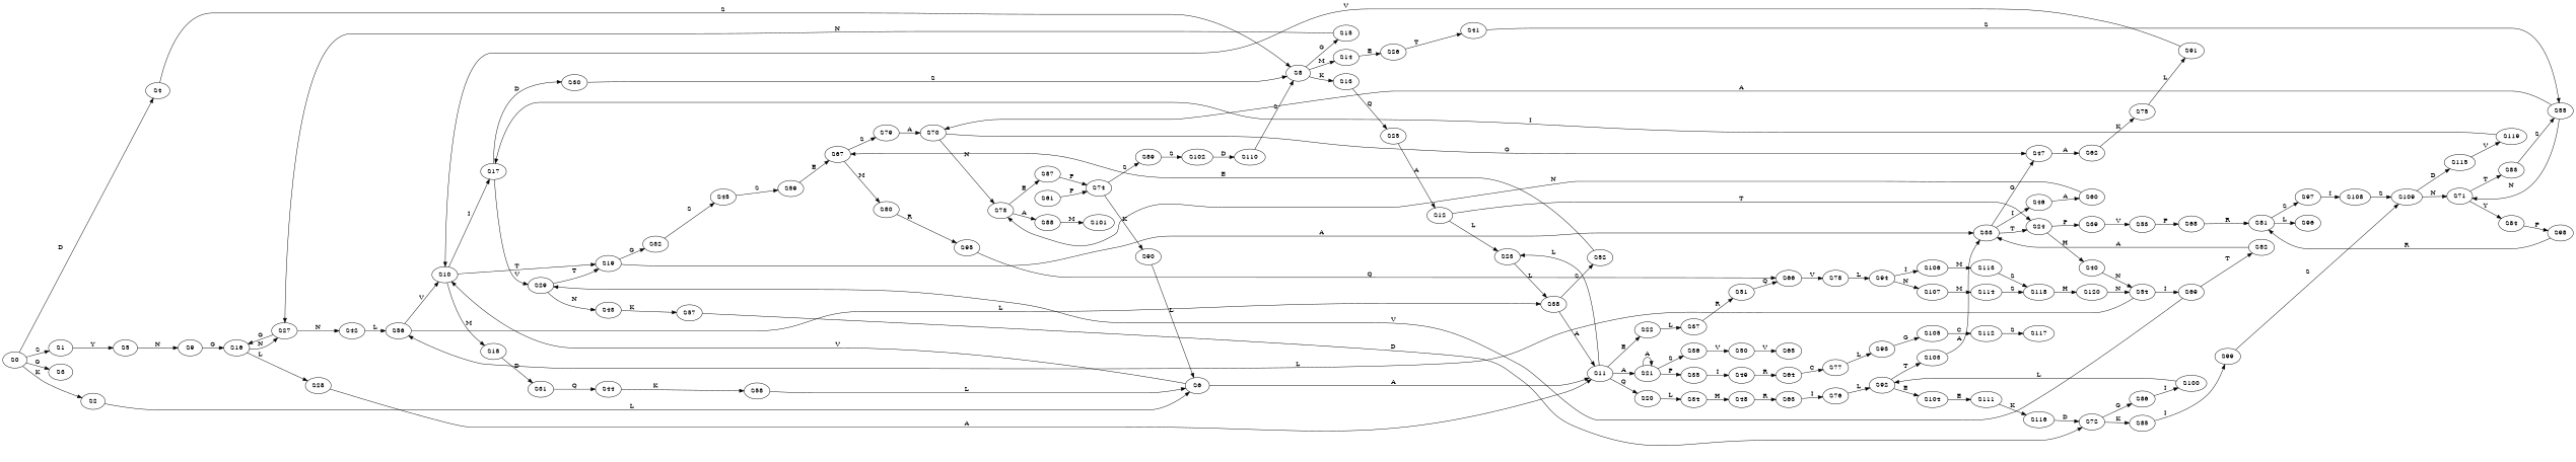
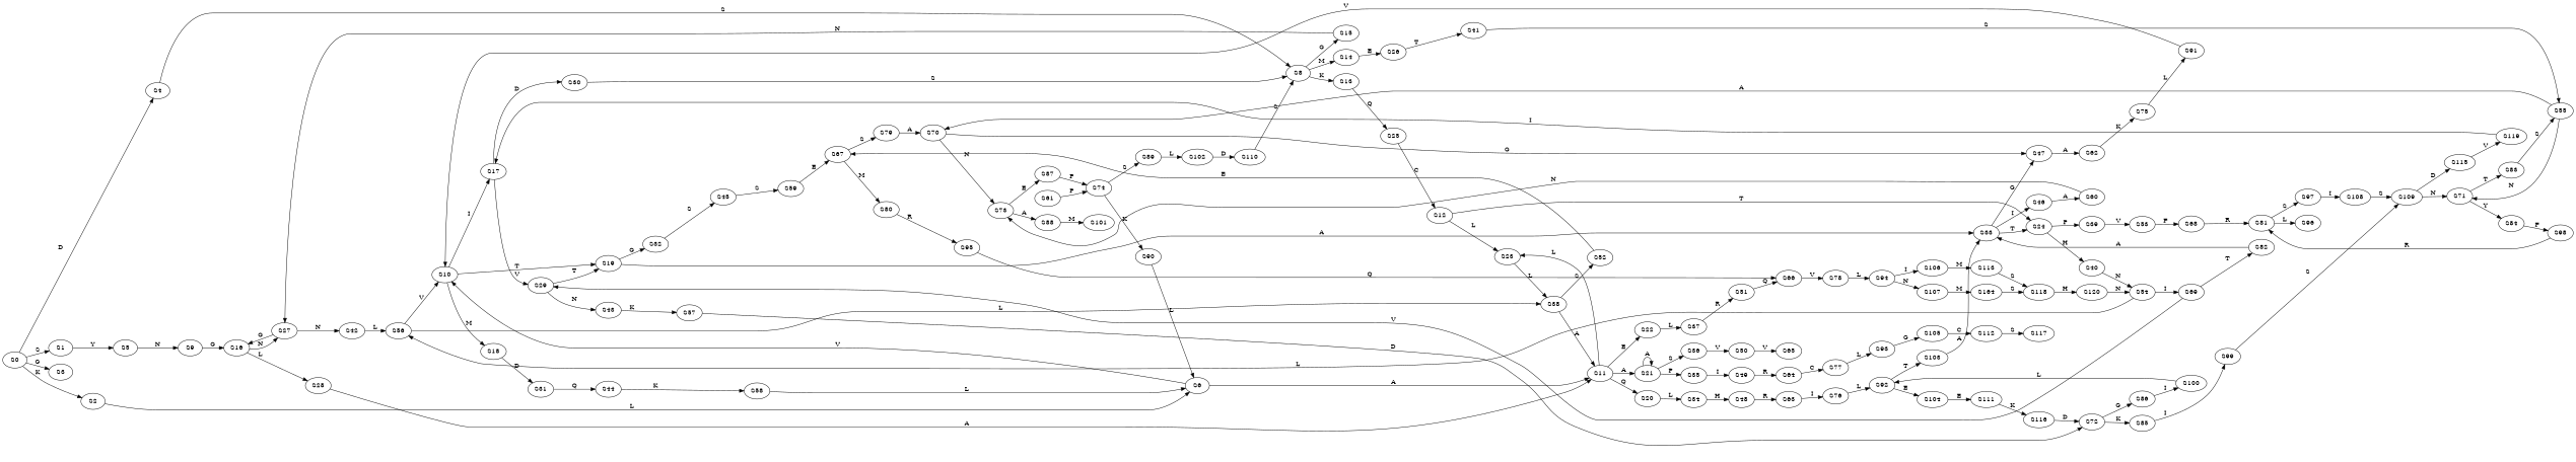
  strict digraph {
    rankdir=LR
    S0
    S1
    S2
    S3
    S4
    S5
    S6
    S8
    S9
    S10
    S11
    S13
    S14
    S15
    S16
    S17
    S18
    S19
    S20
    S21
    S22
    S23
    S12
    S24
    S25
    S26
    S27
    S28
    S29
    S30
    S31
    S32
    S33
    S34
    S35
    S36
    S37
    S38
    S39
    S40
    S41
    S42
    S43
    S44
    S45
    S46
    S47
    S48
    S49
    S50
    S51
    S52
    S53
    S54
    S55
    S56
    S57
    S58
    S59
    S60
    S62
    S63
    S64
    S65
    S66
    S67
    S68
    S69
    S70
    S71
    S72
    S73
    S61
    S74
    S75
    S76
    S77
    S78
    S79
    S80
    S81
    S82
    S83
    S84
    S85
    S86
    S87
    S88
    S89
    S90
    S91
    S92
    S93
    S94
    S95
    S96
    S97
    S98
    S99
    S100
    S101
    S102
    S103
    S104
    S105
    S106
    S107
    S108
    S109
    S110
    S111
    S112
    S113
-   S114
+   S114 [label=S164]
    S115
    S116
    S117
    S118
    S119
    S120
    S0 -> S1 [label=S]
    S0 -> S2 [label=K]
    S0 -> S3 [label=G]
    S0 -> S4 [label=D]
    S1 -> S5 [label=Y]
    S2 -> S6 [label=L]
    S4 -> S8 [label=S]
    S5 -> S9 [label=N]
    S6 -> S10 [label=V]
    S6 -> S11 [label=A]
    S8 -> S13 [label=K]
    S8 -> S14 [label=M]
    S8 -> S15 [label=G]
    S9 -> S16 [label=G]
    S10 -> S17 [label=I]
    S10 -> S18 [label=M]
    S10 -> S19 [label=T]
    S11 -> S20 [label=Q]
    S11 -> S21 [label=A]
    S11 -> S22 [label=E]
    S11 -> S23 [label=L]
    S13 -> S25 [label=Q]
    S14 -> S26 [label=E]
    S15 -> S27 [label=N]
    S16 -> S27 [label=N]
    S16 -> S28 [label=L]
    S17 -> S29 [label=V]
    S17 -> S30 [label=D]
    S18 -> S31 [label=D]
    S19 -> S32 [label=G]
    S19 -> S33 [label=A]
    S20 -> S34 [label=L]
    S21 -> S21 [label=A]
    S21 -> S35 [label=P]
    S21 -> S36 [label=S]
    S22 -> S37 [label=L]
    S23 -> S38 [label=L]
    S12 -> S23 [label=L]
    S12 -> S24 [label=T]
    S24 -> S39 [label=P]
    S24 -> S40 [label=H]
-   S25 -> S12 [label=A]
+   S25 -> S12 [label=C]
    S26 -> S41 [label=T]
    S27 -> S16 [label=G]
    S27 -> S42 [label=N]
    S28 -> S11 [label=A]
    S29 -> S19 [label=T]
    S29 -> S43 [label=N]
    S30 -> S8 [label=S]
    S31 -> S44 [label=Q]
    S32 -> S45 [label=S]
    S33 -> S24 [label=T]
    S33 -> S46 [label=I]
    S33 -> S47 [label=G]
    S34 -> S48 [label=H]
    S35 -> S49 [label=I]
    S36 -> S50 [label=V]
    S37 -> S51 [label=R]
    S38 -> S11 [label=A]
    S38 -> S52 [label=S]
    S39 -> S53 [label=V]
    S40 -> S54 [label=N]
    S41 -> S55 [label=S]
    S42 -> S56 [label=L]
    S43 -> S57 [label=K]
    S44 -> S58 [label=K]
    S45 -> S59 [label=S]
    S46 -> S60 [label=A]
    S47 -> S62 [label=A]
    S48 -> S63 [label=R]
    S49 -> S64 [label=R]
    S50 -> S65 [label=V]
    S51 -> S66 [label=Q]
    S52 -> S67 [label=E]
    S53 -> S68 [label=F]
    S54 -> S56 [label=L]
    S54 -> S69 [label=I]
    S55 -> S70 [label=A]
    S55 -> S71 [label=N]
    S56 -> S10 [label=V]
    S56 -> S38 [label=L]
    S57 -> S72 [label=D]
    S58 -> S6 [label=L]
    S59 -> S67 [label=E]
    S60 -> S73 [label=N]
    S62 -> S75 [label=K]
    S63 -> S76 [label=I]
    S64 -> S77 [label=C]
    S66 -> S78 [label=V]
    S67 -> S79 [label=S]
    S67 -> S80 [label=M]
    S68 -> S81 [label=R]
    S69 -> S29 [label=V]
    S69 -> S82 [label=T]
    S70 -> S47 [label=G]
    S70 -> S73 [label=N]
    S71 -> S83 [label=T]
    S71 -> S84 [label=Y]
    S72 -> S85 [label=K]
    S72 -> S86 [label=G]
    S73 -> S87 [label=E]
    S73 -> S88 [label=A]
    S61 -> S74 [label=P]
    S74 -> S89 [label=S]
    S74 -> S90 [label=K]
    S75 -> S91 [label=L]
    S76 -> S92 [label=L]
    S77 -> S93 [label=L]
    S78 -> S94 [label=L]
    S79 -> S70 [label=A]
    S80 -> S95 [label=R]
    S81 -> S96 [label=L]
    S81 -> S97 [label=S]
    S82 -> S33 [label=A]
    S83 -> S55 [label=S]
    S84 -> S98 [label=F]
    S85 -> S99 [label=I]
    S86 -> S100 [label=I]
    S87 -> S74 [label=P]
    S88 -> S101 [label=M]
-   S89 -> S102 [label=S]
+   S89 -> S102 [label=L]
    S90 -> S6 [label=L]
    S91 -> S10 [label=V]
    S92 -> S103 [label=T]
    S92 -> S104 [label=E]
    S93 -> S105 [label=G]
    S94 -> S106 [label=I]
    S94 -> S107 [label=N]
    S95 -> S66 [label=Q]
    S97 -> S108 [label=I]
    S98 -> S81 [label=R]
    S99 -> S109 [label=S]
    S100 -> S92 [label=L]
    S102 -> S110 [label=D]
    S103 -> S33 [label=A]
    S104 -> S111 [label=E]
    S105 -> S112 [label=C]
    S106 -> S113 [label=M]
    S107 -> S114 [label=M]
    S108 -> S109 [label=S]
    S109 -> S71 [label=N]
    S109 -> S115 [label=D]
    S110 -> S8 [label=S]
    S111 -> S116 [label=K]
    S112 -> S117 [label=S]
    S113 -> S118 [label=S]
    S114 -> S118 [label=S]
    S115 -> S119 [label=V]
    S116 -> S72 [label=D]
    S118 -> S120 [label=H]
    S119 -> S17 [label=I]
    S120 -> S54 [label=N]
  }
